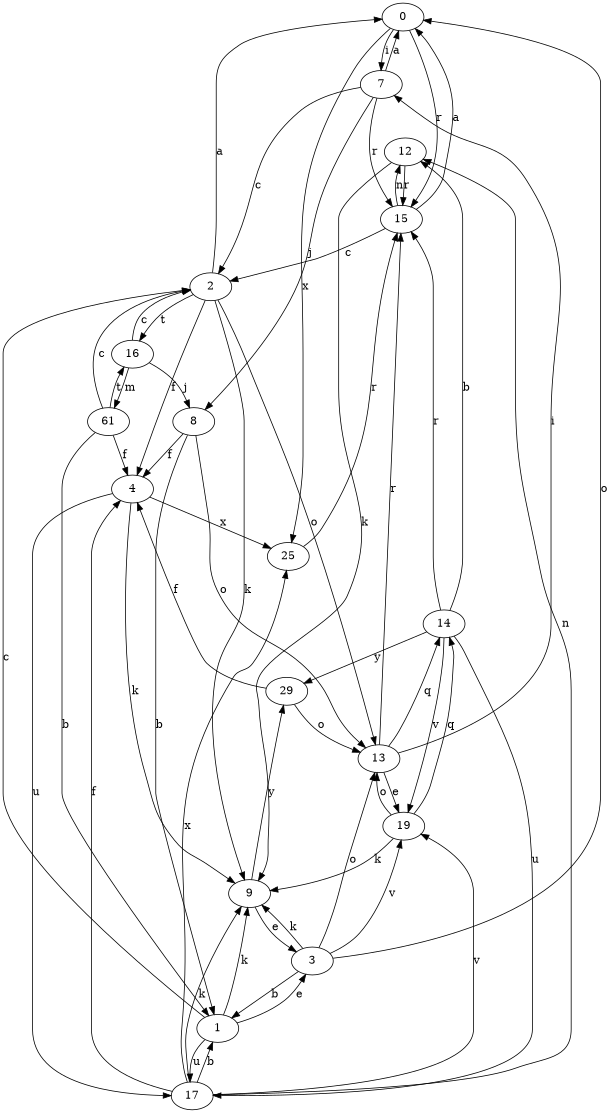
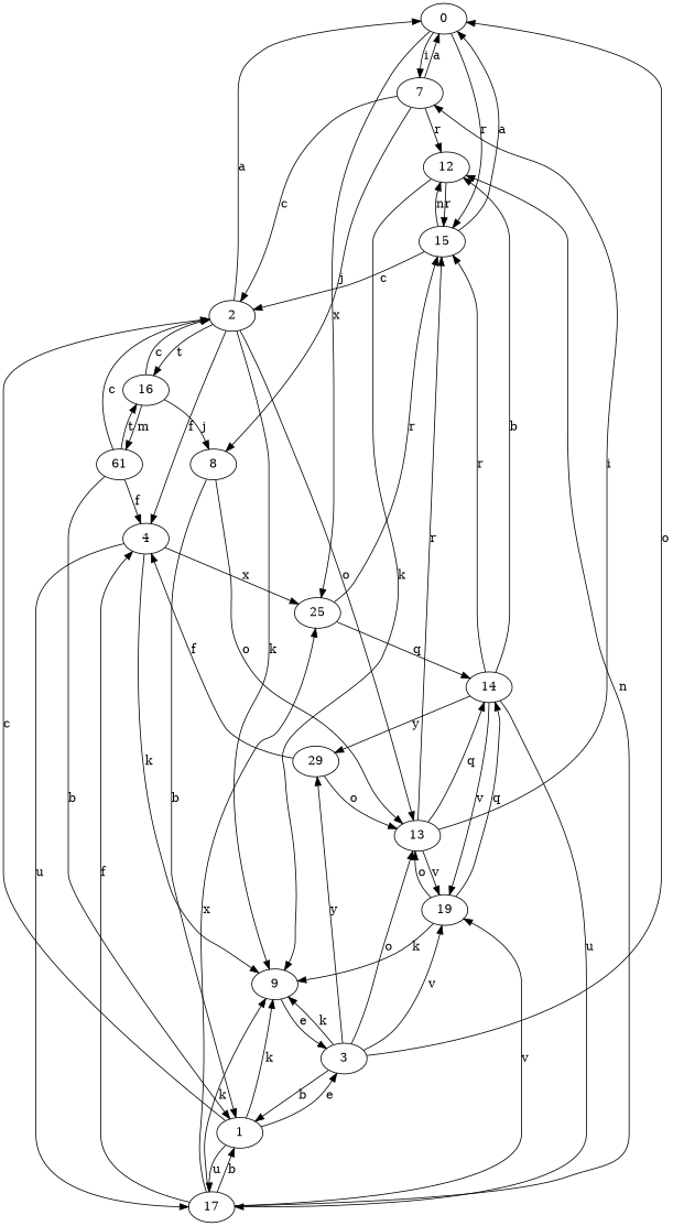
  strict digraph {
    0
    7
    15
    n4 [label=25]
    2
    8
    12
    14
    1
    3
    9
    17
    4
    13
    16
    19
    n17 [label=29]
    n18 [label=61]
    0 -> 7 [label=i]
    0 -> 15 [label=r]
    0 -> n4 [label=x]
    7 -> 0 [label=a]
-   7 -> 15 [label=r]
+   7 -> 12 [label=r]
    7 -> 2 [label=c]
    7 -> 8 [label=j]
    15 -> 0 [label=a]
    15 -> 2 [label=c]
    15 -> 12 [label=n]
    n4 -> 15 [label=r]
+   n4 -> 14 [label=q]
    2 -> 0 [label=a]
    2 -> 9 [label=k]
    2 -> 4 [label=f]
    2 -> 13 [label=o]
    2 -> 16 [label=t]
    8 -> 1 [label=b]
-   8 -> 4 [label=f]
    8 -> 13 [label=o]
    12 -> 15 [label=r]
    12 -> 9 [label=k]
    14 -> 15 [label=r]
    14 -> 12 [label=b]
    14 -> 17 [label=u]
    14 -> 19 [label=v]
    14 -> n17 [label=y]
    1 -> 2 [label=c]
    1 -> 3 [label=e]
    1 -> 9 [label=k]
    1 -> 17 [label=u]
    3 -> 0 [label=o]
    3 -> 1 [label=b]
    3 -> 9 [label=k]
    3 -> 13 [label=o]
    3 -> 19 [label=v]
-   9 -> n17 [label=y]
+   3 -> n17 [label=y]
    9 -> 3 [label=e]
    17 -> n4 [label=x]
    17 -> 12 [label=n]
    17 -> 1 [label=b]
    17 -> 9 [label=k]
    17 -> 4 [label=f]
    17 -> 19 [label=v]
    4 -> n4 [label=x]
    4 -> 9 [label=k]
    4 -> 17 [label=u]
    13 -> 7 [label=i]
    13 -> 15 [label=r]
    13 -> 14 [label=q]
-   13 -> 19 [label=e]
+   13 -> 19 [label=v]
    16 -> 2 [label=c]
    16 -> 8 [label=j]
    16 -> n18 [label=m]
    19 -> 14 [label=q]
    19 -> 9 [label=k]
    19 -> 13 [label=o]
    n17 -> 4 [label=f]
    n17 -> 13 [label=o]
    n18 -> 2 [label=c]
    n18 -> 1 [label=b]
    n18 -> 4 [label=f]
    n18 -> 16 [label=t]
  }
